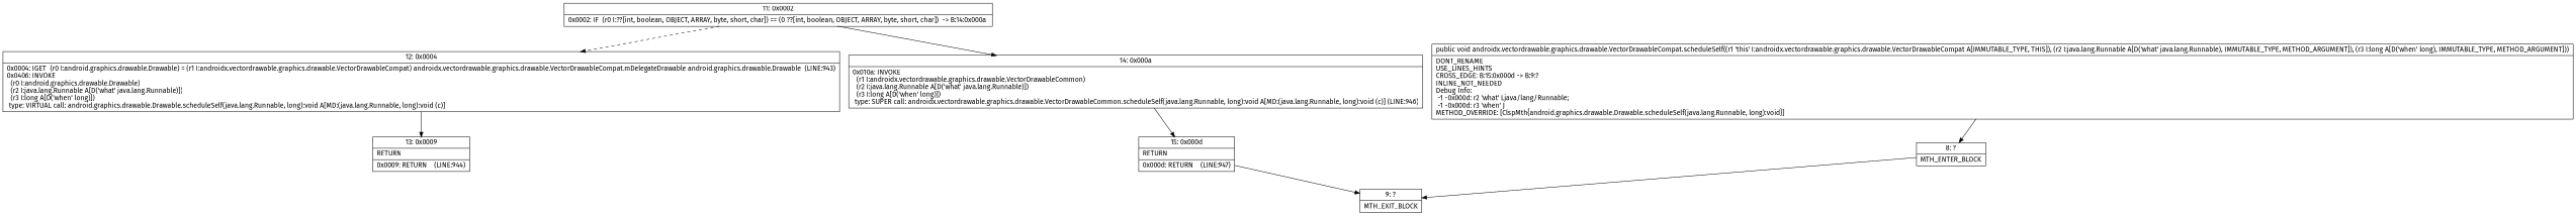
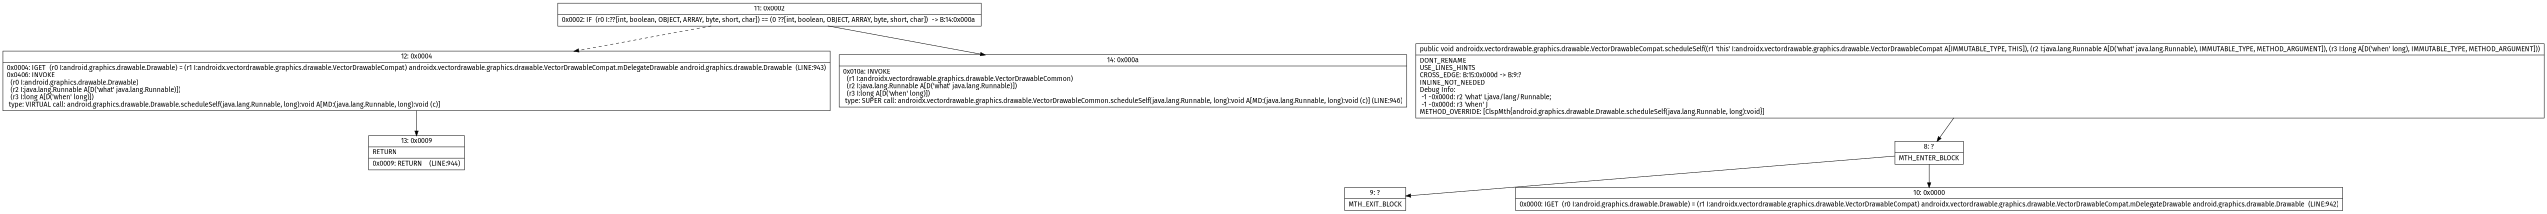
  digraph {
    fontname="Fira Sans"
    node [fontname="Fira Sans" shape=record]
    edge [fontname="Fira Sans"]
    n1 [label="{8\:\ ?|MTH_ENTER_BLOCK\l}"]
+   n2 [label="{10\:\ 0x0000|0x0000: IGET  (r0 I:android.graphics.drawable.Drawable) = (r1 I:androidx.vectordrawable.graphics.drawable.VectorDrawableCompat) androidx.vectordrawable.graphics.drawable.VectorDrawableCompat.mDelegateDrawable android.graphics.drawable.Drawable  (LINE:942)\l}"]
    n3 [label="{9\:\ ?|MTH_EXIT_BLOCK\l}"]
    n4 [label="{11\:\ 0x0002|0x0002: IF  (r0 I:??[int, boolean, OBJECT, ARRAY, byte, short, char]) == (0 ??[int, boolean, OBJECT, ARRAY, byte, short, char])  \-\> B:14:0x000a \l}"]
    n5 [label="{12\:\ 0x0004|0x0004: IGET  (r0 I:android.graphics.drawable.Drawable) = (r1 I:androidx.vectordrawable.graphics.drawable.VectorDrawableCompat) androidx.vectordrawable.graphics.drawable.VectorDrawableCompat.mDelegateDrawable android.graphics.drawable.Drawable  (LINE:943)\l0x0406: INVOKE  \l  (r0 I:android.graphics.drawable.Drawable)\l  (r2 I:java.lang.Runnable A[D('what' java.lang.Runnable)])\l  (r3 I:long A[D('when' long)])\l type: VIRTUAL call: android.graphics.drawable.Drawable.scheduleSelf(java.lang.Runnable, long):void A[MD:(java.lang.Runnable, long):void (c)]\l}"]
    n6 [label="{14\:\ 0x000a|0x010a: INVOKE  \l  (r1 I:androidx.vectordrawable.graphics.drawable.VectorDrawableCommon)\l  (r2 I:java.lang.Runnable A[D('what' java.lang.Runnable)])\l  (r3 I:long A[D('when' long)])\l type: SUPER call: androidx.vectordrawable.graphics.drawable.VectorDrawableCommon.scheduleSelf(java.lang.Runnable, long):void A[MD:(java.lang.Runnable, long):void (c)] (LINE:946)\l}"]
    n7 [label="{13\:\ 0x0009|RETURN\l|0x0009: RETURN    (LINE:944)\l}"]
-   n8 [label="{15\:\ 0x000d|RETURN\l|0x000d: RETURN    (LINE:947)\l}"]
    n9 [label="{public void androidx.vectordrawable.graphics.drawable.VectorDrawableCompat.scheduleSelf((r1 'this' I:androidx.vectordrawable.graphics.drawable.VectorDrawableCompat A[IMMUTABLE_TYPE, THIS]), (r2 I:java.lang.Runnable A[D('what' java.lang.Runnable), IMMUTABLE_TYPE, METHOD_ARGUMENT]), (r3 I:long A[D('when' long), IMMUTABLE_TYPE, METHOD_ARGUMENT]))  | DONT_RENAME\lUSE_LINES_HINTS\lCROSS_EDGE: B:15:0x000d \-\> B:9:?\lINLINE_NOT_NEEDED\lDebug Info:\l  \-1 \-0x000d: r2 'what' Ljava\/lang\/Runnable;\l  \-1 \-0x000d: r3 'when' J\lMETHOD_OVERRIDE: [ClspMth\{android.graphics.drawable.Drawable.scheduleSelf(java.lang.Runnable, long):void\}]\l}"]
+   n1 -> n2
    n1 -> n3
    n4 -> n5 [style=dashed]
    n4 -> n6
    n5 -> n7
-   n6 -> n8
-   n8 -> n3
    n9 -> n1
  }
